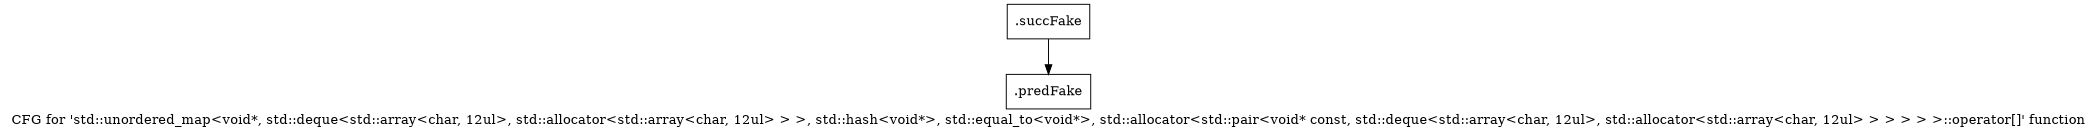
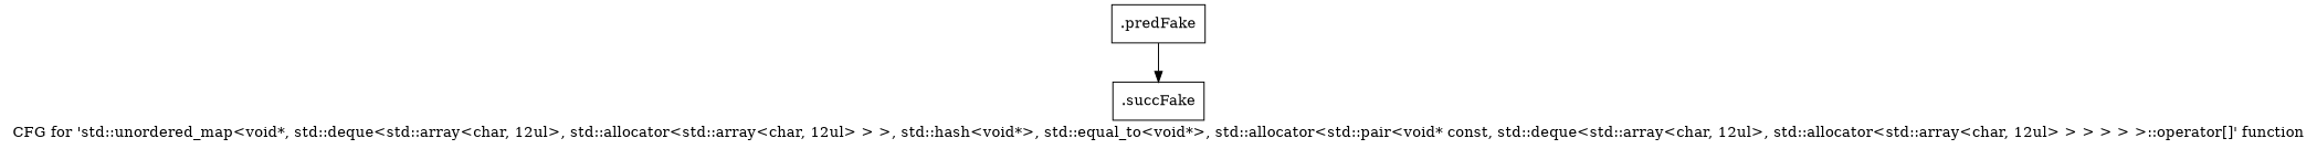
  digraph {
    label="CFG for 'std::unordered_map\<void*, std::deque\<std::array\<char, 12ul\>, std::allocator\<std::array\<char, 12ul\> \> \>, std::hash\<void*\>, std::equal_to\<void*\>, std::allocator\<std::pair\<void* const, std::deque\<std::array\<char, 12ul\>, std::allocator\<std::array\<char, 12ul\> \> \> \> \> \>::operator[]' function"
    node [shape=record]
    n1 [label="{.predFake}"]
    n2 [filename="/media/miguel/NewVolume/Linux/Xilinx/Vitis_HLS/2020.2/tps/lnx64/gcc-6.2.0/lib/gcc/x86_64-pc-linux-gnu/6.2.0/../../../../include/c++/6.2.0/bits/unordered_map.h" label="{.succFake}" linenumber=908]
-   n2 -> n1 [execusionnum=872 filename="/media/miguel/NewVolume/Linux/Xilinx/Vitis_HLS/2020.2/tps/lnx64/gcc-6.2.0/lib/gcc/x86_64-pc-linux-gnu/6.2.0/../../../../include/c++/6.2.0/bits/unordered_map.h"]
+   n1 -> n2 [execusionnum=872 filename="/media/miguel/NewVolume/Linux/Xilinx/Vitis_HLS/2020.2/tps/lnx64/gcc-6.2.0/lib/gcc/x86_64-pc-linux-gnu/6.2.0/../../../../include/c++/6.2.0/bits/unordered_map.h"]
  }
